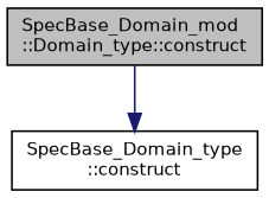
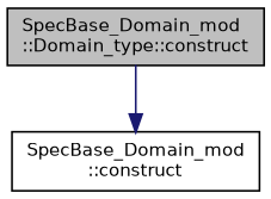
  digraph {
    rankdir=TB
    node [color=black fontname=Helvetica fontsize=10 shape=record style=filled]
    n1 [fillcolor=grey75 fontcolor=black height=0.2 label="SpecBase_Domain_mod\l::Domain_type::construct" width=0.4]
-   n2 [fillcolor=white height=0.2 label="SpecBase_Domain_type\l::construct" width=0.4]
+   n2 [fillcolor=white height=0.2 label="SpecBase_Domain_mod\l::construct" width=0.4]
    n1 -> n2 [color=midnightblue fontname=Helvetica fontsize=10 labelfontname=Helvetica labelfontsize=10 style=solid]
  }
